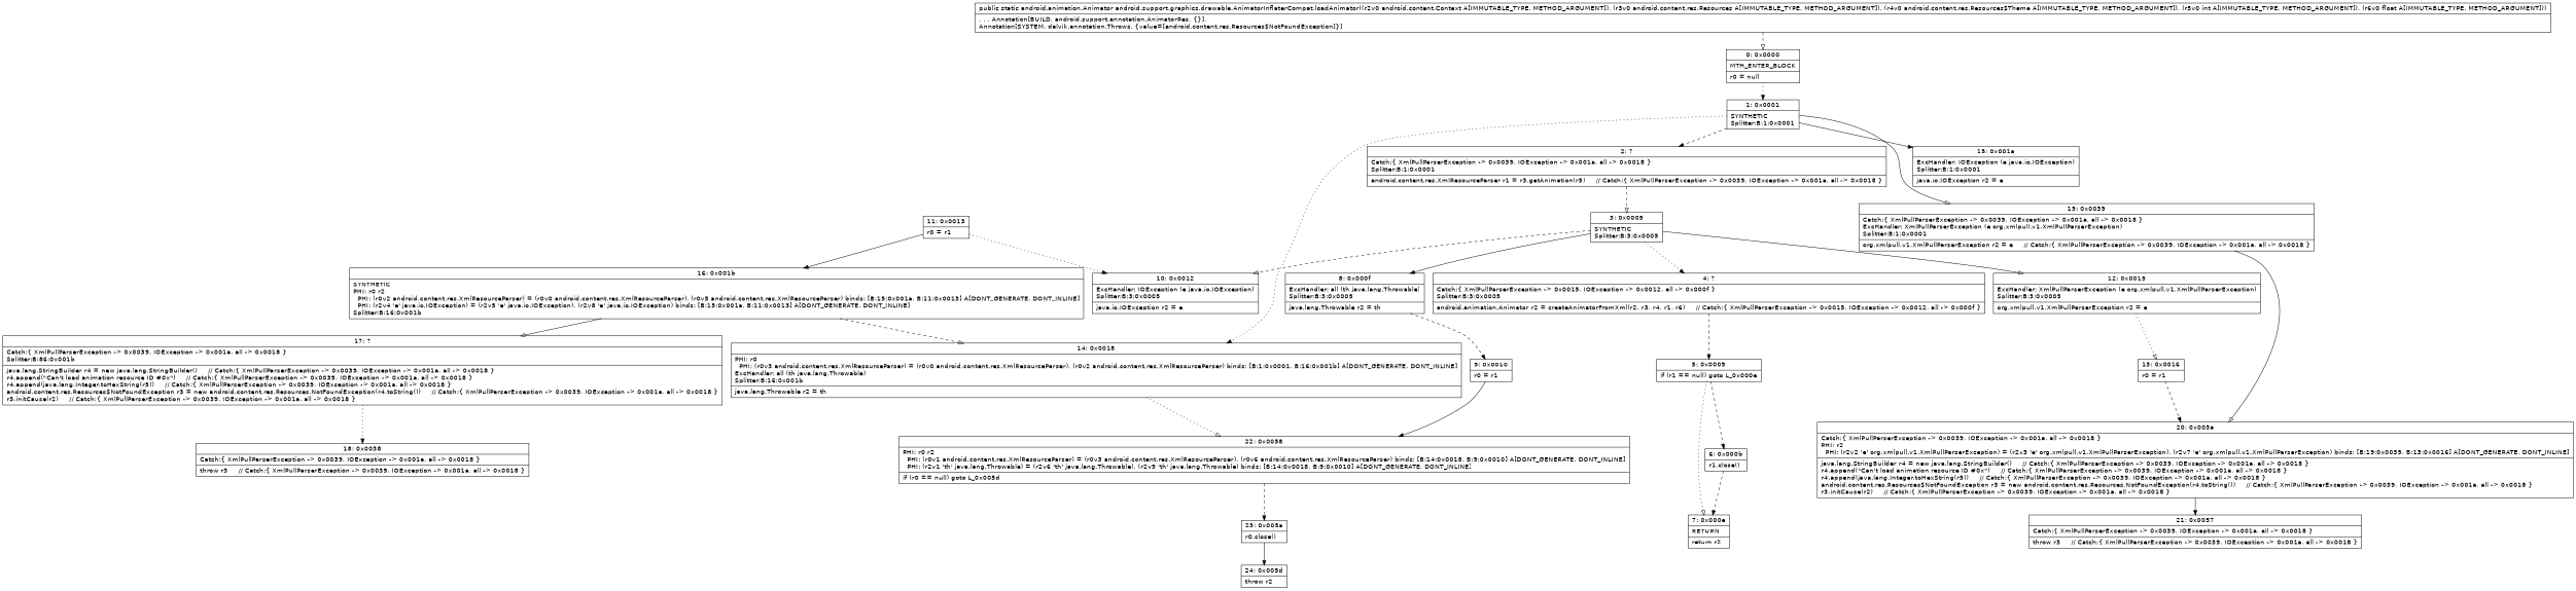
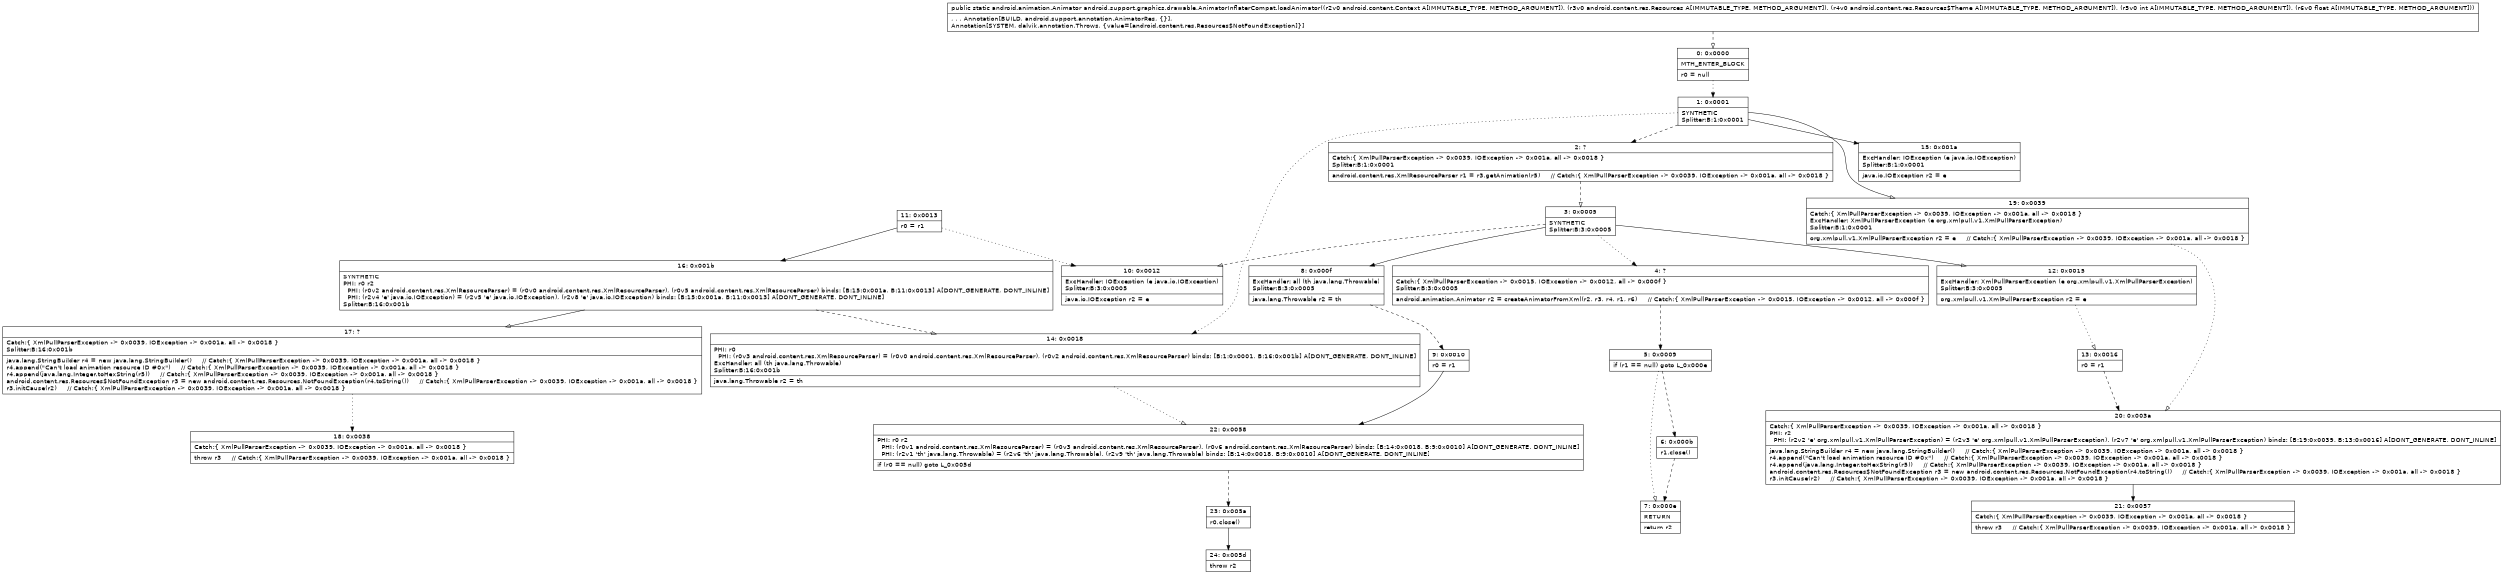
  digraph {
    fontname="DejaVu Sans"
    node [fontname="DejaVu Sans" shape=record]
    edge [arrowhead=normal fontname="DejaVu Sans" style=dashed]
    n1 [label="{0\:\ 0x0000|MTH_ENTER_BLOCK\l|r0 = null\l}"]
    n2 [label="{1\:\ 0x0001|SYNTHETIC\lSplitter:B:1:0x0001\l}"]
    n3 [label="{2\:\ ?|Catch:\{ XmlPullParserException \-\> 0x0039, IOException \-\> 0x001a, all \-\> 0x0018 \}\lSplitter:B:1:0x0001\l|android.content.res.XmlResourceParser r1 = r3.getAnimation(r5)     \/\/ Catch:\{ XmlPullParserException \-\> 0x0039, IOException \-\> 0x001a, all \-\> 0x0018 \}\l}"]
    n4 [label="{14\:\ 0x0018|PHI: r0 \l  PHI: (r0v3 android.content.res.XmlResourceParser) = (r0v0 android.content.res.XmlResourceParser), (r0v2 android.content.res.XmlResourceParser) binds: [B:1:0x0001, B:16:0x001b] A[DONT_GENERATE, DONT_INLINE]\lExcHandler: all (th java.lang.Throwable)\lSplitter:B:16:0x001b\l|java.lang.Throwable r2 = th\l}"]
    n5 [label="{15\:\ 0x001a|ExcHandler: IOException (e java.io.IOException)\lSplitter:B:1:0x0001\l|java.io.IOException r2 = e\l}"]
    n6 [label="{19\:\ 0x0039|Catch:\{ XmlPullParserException \-\> 0x0039, IOException \-\> 0x001a, all \-\> 0x0018 \}\lExcHandler: XmlPullParserException (e org.xmlpull.v1.XmlPullParserException)\lSplitter:B:1:0x0001\l|org.xmlpull.v1.XmlPullParserException r2 = e     \/\/ Catch:\{ XmlPullParserException \-\> 0x0039, IOException \-\> 0x001a, all \-\> 0x0018 \}\l}"]
    n7 [label="{3\:\ 0x0005|SYNTHETIC\lSplitter:B:3:0x0005\l}"]
    n8 [label="{22\:\ 0x0058|PHI: r0 r2 \l  PHI: (r0v1 android.content.res.XmlResourceParser) = (r0v3 android.content.res.XmlResourceParser), (r0v6 android.content.res.XmlResourceParser) binds: [B:14:0x0018, B:9:0x0010] A[DONT_GENERATE, DONT_INLINE]\l  PHI: (r2v1 'th' java.lang.Throwable) = (r2v6 'th' java.lang.Throwable), (r2v9 'th' java.lang.Throwable) binds: [B:14:0x0018, B:9:0x0010] A[DONT_GENERATE, DONT_INLINE]\l|if (r0 == null) goto L_0x005d\l}"]
    n9 [label="{20\:\ 0x003a|Catch:\{ XmlPullParserException \-\> 0x0039, IOException \-\> 0x001a, all \-\> 0x0018 \}\lPHI: r2 \l  PHI: (r2v2 'e' org.xmlpull.v1.XmlPullParserException) = (r2v3 'e' org.xmlpull.v1.XmlPullParserException), (r2v7 'e' org.xmlpull.v1.XmlPullParserException) binds: [B:19:0x0039, B:13:0x0016] A[DONT_GENERATE, DONT_INLINE]\l|java.lang.StringBuilder r4 = new java.lang.StringBuilder()     \/\/ Catch:\{ XmlPullParserException \-\> 0x0039, IOException \-\> 0x001a, all \-\> 0x0018 \}\lr4.append(\"Can't load animation resource ID #0x\")     \/\/ Catch:\{ XmlPullParserException \-\> 0x0039, IOException \-\> 0x001a, all \-\> 0x0018 \}\lr4.append(java.lang.Integer.toHexString(r5))     \/\/ Catch:\{ XmlPullParserException \-\> 0x0039, IOException \-\> 0x001a, all \-\> 0x0018 \}\landroid.content.res.Resources$NotFoundException r3 = new android.content.res.Resources.NotFoundException(r4.toString())     \/\/ Catch:\{ XmlPullParserException \-\> 0x0039, IOException \-\> 0x001a, all \-\> 0x0018 \}\lr3.initCause(r2)     \/\/ Catch:\{ XmlPullParserException \-\> 0x0039, IOException \-\> 0x001a, all \-\> 0x0018 \}\l}"]
    n10 [label="{4\:\ ?|Catch:\{ XmlPullParserException \-\> 0x0015, IOException \-\> 0x0012, all \-\> 0x000f \}\lSplitter:B:3:0x0005\l|android.animation.Animator r2 = createAnimatorFromXml(r2, r3, r4, r1, r6)     \/\/ Catch:\{ XmlPullParserException \-\> 0x0015, IOException \-\> 0x0012, all \-\> 0x000f \}\l}"]
    n11 [label="{8\:\ 0x000f|ExcHandler: all (th java.lang.Throwable)\lSplitter:B:3:0x0005\l|java.lang.Throwable r2 = th\l}"]
    n12 [label="{10\:\ 0x0012|ExcHandler: IOException (e java.io.IOException)\lSplitter:B:3:0x0005\l|java.io.IOException r2 = e\l}"]
    n13 [label="{12\:\ 0x0015|ExcHandler: XmlPullParserException (e org.xmlpull.v1.XmlPullParserException)\lSplitter:B:3:0x0005\l|org.xmlpull.v1.XmlPullParserException r2 = e\l}"]
    n14 [label="{5\:\ 0x0009|if (r1 == null) goto L_0x000e\l}"]
    n15 [label="{9\:\ 0x0010|r0 = r1\l}"]
    n16 [label="{13\:\ 0x0016|r0 = r1\l}"]
    n17 [label="{6\:\ 0x000b|r1.close()\l}"]
    n18 [label="{7\:\ 0x000e|RETURN\l|return r2\l}"]
    n19 [label="{23\:\ 0x005a|r0.close()\l}"]
    n20 [label="{11\:\ 0x0013|r0 = r1\l}"]
    n21 [label="{16\:\ 0x001b|SYNTHETIC\lPHI: r0 r2 \l  PHI: (r0v2 android.content.res.XmlResourceParser) = (r0v0 android.content.res.XmlResourceParser), (r0v5 android.content.res.XmlResourceParser) binds: [B:15:0x001a, B:11:0x0013] A[DONT_GENERATE, DONT_INLINE]\l  PHI: (r2v4 'e' java.io.IOException) = (r2v5 'e' java.io.IOException), (r2v8 'e' java.io.IOException) binds: [B:15:0x001a, B:11:0x0013] A[DONT_GENERATE, DONT_INLINE]\lSplitter:B:16:0x001b\l}"]
-   n22 [label="{17\:\ ?|Catch:\{ XmlPullParserException \-\> 0x0039, IOException \-\> 0x001a, all \-\> 0x0018 \}\lSplitter:B:86:0x001b\l|java.lang.StringBuilder r4 = new java.lang.StringBuilder()     \/\/ Catch:\{ XmlPullParserException \-\> 0x0039, IOException \-\> 0x001a, all \-\> 0x0018 \}\lr4.append(\"Can't load animation resource ID #0x\")     \/\/ Catch:\{ XmlPullParserException \-\> 0x0039, IOException \-\> 0x001a, all \-\> 0x0018 \}\lr4.append(java.lang.Integer.toHexString(r5))     \/\/ Catch:\{ XmlPullParserException \-\> 0x0039, IOException \-\> 0x001a, all \-\> 0x0018 \}\landroid.content.res.Resources$NotFoundException r3 = new android.content.res.Resources.NotFoundException(r4.toString())     \/\/ Catch:\{ XmlPullParserException \-\> 0x0039, IOException \-\> 0x001a, all \-\> 0x0018 \}\lr3.initCause(r2)     \/\/ Catch:\{ XmlPullParserException \-\> 0x0039, IOException \-\> 0x001a, all \-\> 0x0018 \}\l}"]
+   n22 [label="{17\:\ ?|Catch:\{ XmlPullParserException \-\> 0x0039, IOException \-\> 0x001a, all \-\> 0x0018 \}\lSplitter:B:16:0x001b\l|java.lang.StringBuilder r4 = new java.lang.StringBuilder()     \/\/ Catch:\{ XmlPullParserException \-\> 0x0039, IOException \-\> 0x001a, all \-\> 0x0018 \}\lr4.append(\"Can't load animation resource ID #0x\")     \/\/ Catch:\{ XmlPullParserException \-\> 0x0039, IOException \-\> 0x001a, all \-\> 0x0018 \}\lr4.append(java.lang.Integer.toHexString(r5))     \/\/ Catch:\{ XmlPullParserException \-\> 0x0039, IOException \-\> 0x001a, all \-\> 0x0018 \}\landroid.content.res.Resources$NotFoundException r3 = new android.content.res.Resources.NotFoundException(r4.toString())     \/\/ Catch:\{ XmlPullParserException \-\> 0x0039, IOException \-\> 0x001a, all \-\> 0x0018 \}\lr3.initCause(r2)     \/\/ Catch:\{ XmlPullParserException \-\> 0x0039, IOException \-\> 0x001a, all \-\> 0x0018 \}\l}"]
    n23 [label="{21\:\ 0x0057|Catch:\{ XmlPullParserException \-\> 0x0039, IOException \-\> 0x001a, all \-\> 0x0018 \}\l|throw r3     \/\/ Catch:\{ XmlPullParserException \-\> 0x0039, IOException \-\> 0x001a, all \-\> 0x0018 \}\l}"]
    n24 [label="{18\:\ 0x0038|Catch:\{ XmlPullParserException \-\> 0x0039, IOException \-\> 0x001a, all \-\> 0x0018 \}\l|throw r3     \/\/ Catch:\{ XmlPullParserException \-\> 0x0039, IOException \-\> 0x001a, all \-\> 0x0018 \}\l}"]
    n25 [label="{24\:\ 0x005d|throw r2\l}"]
    n26 [label="{public static android.animation.Animator android.support.graphics.drawable.AnimatorInflaterCompat.loadAnimator((r2v0 android.content.Context A[IMMUTABLE_TYPE, METHOD_ARGUMENT]), (r3v0 android.content.res.Resources A[IMMUTABLE_TYPE, METHOD_ARGUMENT]), (r4v0 android.content.res.Resources$Theme A[IMMUTABLE_TYPE, METHOD_ARGUMENT]), (r5v0 int A[IMMUTABLE_TYPE, METHOD_ARGUMENT]), (r6v0 float A[IMMUTABLE_TYPE, METHOD_ARGUMENT]))  | , , , Annotation[BUILD, android.support.annotation.AnimatorRes, \{\}], \lAnnotation[SYSTEM, dalvik.annotation.Throws, \{value=[android.content.res.Resources$NotFoundException]\}]\l}"]
    n1 -> n2 [style=dotted]
    n2 -> n3
    n2 -> n4 [style=dotted]
    n2 -> n5 [style=solid]
    n2 -> n6 [arrowhead=onormal style=solid]
    n3 -> n7 [arrowhead=onormal]
    n4 -> n8 [arrowhead=onormal style=dotted]
-   n6 -> n9 [arrowhead=onormal style=solid]
+   n6 -> n9 [arrowhead=onormal style=dotted]
    n7 -> n10 [style=dotted]
    n7 -> n11 [style=solid]
    n7 -> n12 [arrowhead=onormal]
    n7 -> n13 [arrowhead=onormal style=solid]
    n8 -> n19
    n9 -> n23 [style=solid]
    n10 -> n14
    n11 -> n15
    n13 -> n16 [arrowhead=onormal style=dotted]
    n14 -> n17
    n14 -> n18 [arrowhead=onormal style=dotted]
    n15 -> n8 [style=solid]
    n16 -> n9
    n17 -> n18
    n19 -> n25 [style=solid]
    n20 -> n12 [style=dotted]
    n20 -> n21 [style=solid]
    n21 -> n4 [arrowhead=onormal]
    n21 -> n22 [arrowhead=onormal style=solid]
    n22 -> n24 [style=dotted]
    n26 -> n1 [arrowhead=onormal]
  }
